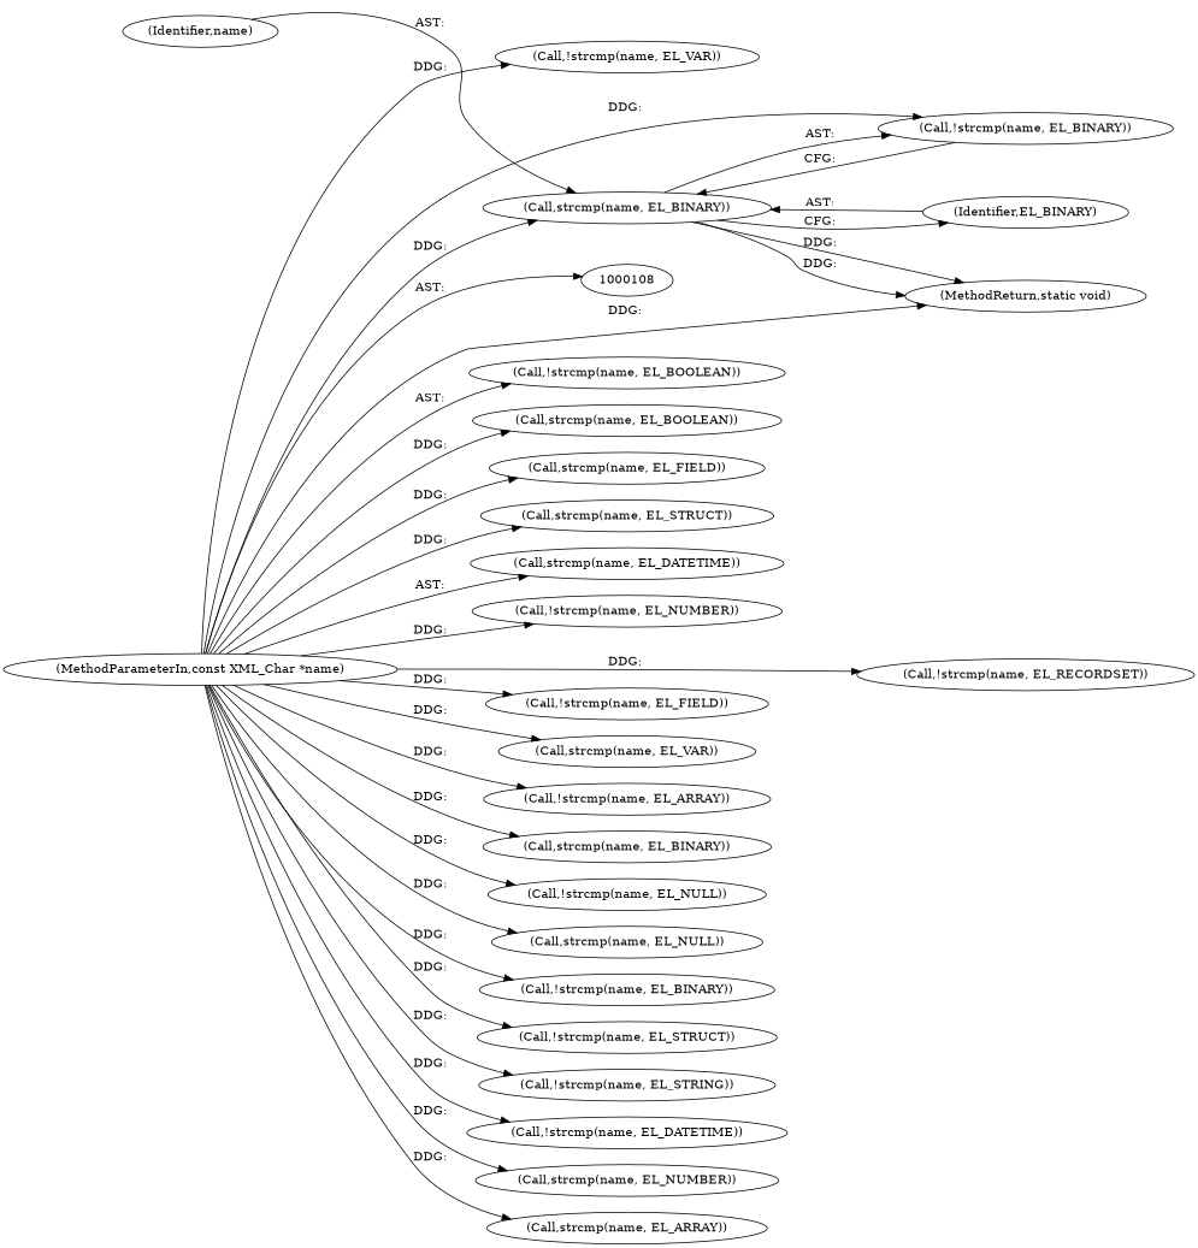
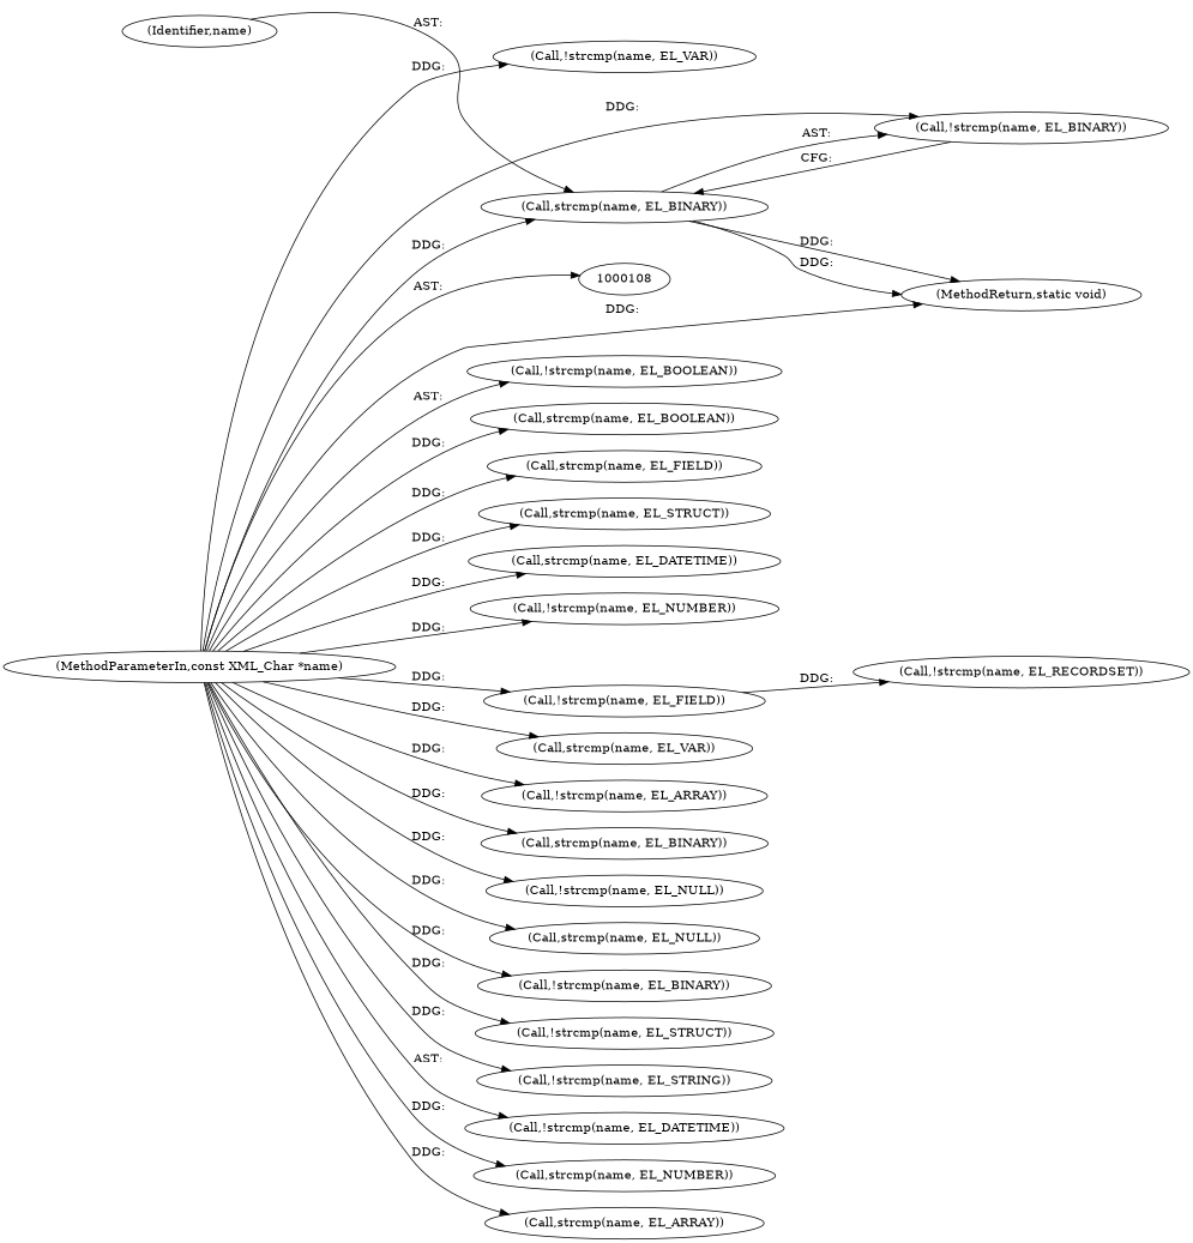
  digraph {
    rankdir=LR
    n1 [label="(Call,strcmp(name, EL_BINARY))"]
-   n2 [label="(Identifier,EL_BINARY)"]
    n3 [label="(MethodReturn,static void)"]
    n4 [label="(Call,!strcmp(name, EL_BINARY))"]
    n5 [label="(MethodParameterIn,const XML_Char *name)"]
    n6 [label="(Call,!strcmp(name, EL_BOOLEAN))"]
    n7 [label="(Call,strcmp(name, EL_BOOLEAN))"]
    n8 [label="(Call,strcmp(name, EL_FIELD))"]
    n9 [label="(Call,strcmp(name, EL_STRUCT))"]
    n10 [label="(Call,strcmp(name, EL_DATETIME))"]
    n11 [label="(Call,!strcmp(name, EL_NUMBER))"]
    n12 [label="(Call,!strcmp(name, EL_FIELD))"]
    n13 [label="(Call,strcmp(name, EL_VAR))"]
    n14 [label="(Call,!strcmp(name, EL_ARRAY))"]
    n15 [label="(Call,strcmp(name, EL_BINARY))"]
    n16 [label="(Call,!strcmp(name, EL_NULL))"]
    n17 [label="(Call,strcmp(name, EL_NULL))"]
    n18 [label="(Call,!strcmp(name, EL_BINARY))"]
    n19 [label="(Call,!strcmp(name, EL_STRUCT))"]
    n20 [label="(Call,!strcmp(name, EL_STRING))"]
    n21 [label="(Call,!strcmp(name, EL_RECORDSET))"]
    n22 [label="(Call,!strcmp(name, EL_DATETIME))"]
    n23 [label="(Call,strcmp(name, EL_NUMBER))"]
    n24 [label="(Call,strcmp(name, EL_ARRAY))"]
    n25 [label="(Call,!strcmp(name, EL_VAR))"]
    1000108
    n27 [label="(Identifier,name)"]
-   n1 -> n2 [label="CFG: "]
    n1 -> n3 [label="DDG: "]
    n1 -> n3 [label="DDG: "]
    n1 -> n4 [label="AST: "]
-   n2 -> n1 [label="AST: "]
    n4 -> n1 [label="CFG: "]
    n5 -> n1 [label="DDG: "]
    n5 -> n3 [label="DDG: "]
    n5 -> n4 [label="DDG: "]
    n5 -> n6 [label="AST: "]
    n5 -> n7 [label="DDG: "]
    n5 -> n8 [label="DDG: "]
    n5 -> n9 [label="DDG: "]
-   n5 -> n10 [label="AST: "]
+   n5 -> n10 [label="DDG: "]
    n5 -> n11 [label="DDG: "]
    n5 -> n12 [label="DDG: "]
    n5 -> n13 [label="DDG: "]
    n5 -> n14 [label="DDG: "]
    n5 -> n15 [label="DDG: "]
    n5 -> n16 [label="DDG: "]
    n5 -> n17 [label="DDG: "]
    n5 -> n18 [label="DDG: "]
    n5 -> n19 [label="DDG: "]
    n5 -> n20 [label="DDG: "]
-   n5 -> n21 [label="DDG: "]
-   n5 -> n22 [label="DDG: "]
+   n12 -> n21 [label="DDG: "]
+   n5 -> n22 [label="AST: "]
    n5 -> n23 [label="DDG: "]
    n5 -> n24 [label="DDG: "]
    n5 -> n25 [label="DDG: "]
    n5 -> 1000108 [label="AST: "]
    n27 -> n1 [label="AST: "]
  }
